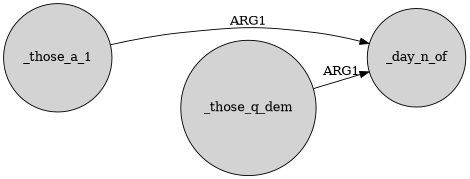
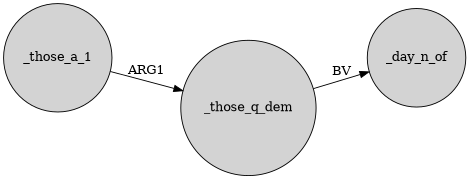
  digraph {
    rankdir=LR
    node [shape=circle style=filled]
    n1 [label=_those_a_1]
    _day_n_of
    _those_q_dem
-   n1 -> _day_n_of [label=ARG1]
-   _those_q_dem -> _day_n_of [label=ARG1]
+   n1 -> _those_q_dem [label=ARG1]
+   _those_q_dem -> _day_n_of [label=BV]
  }
